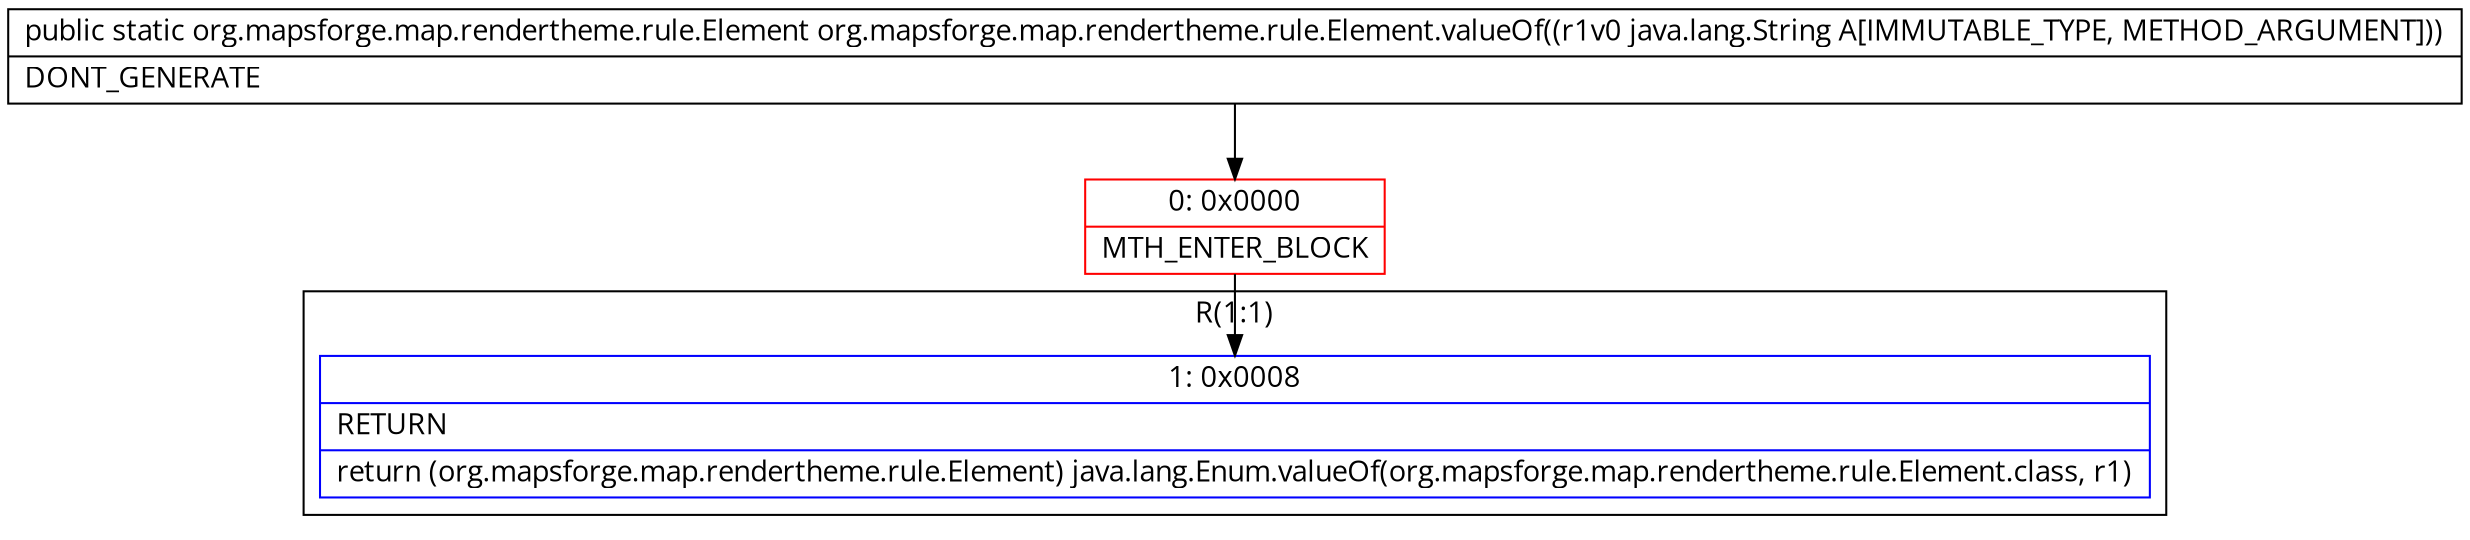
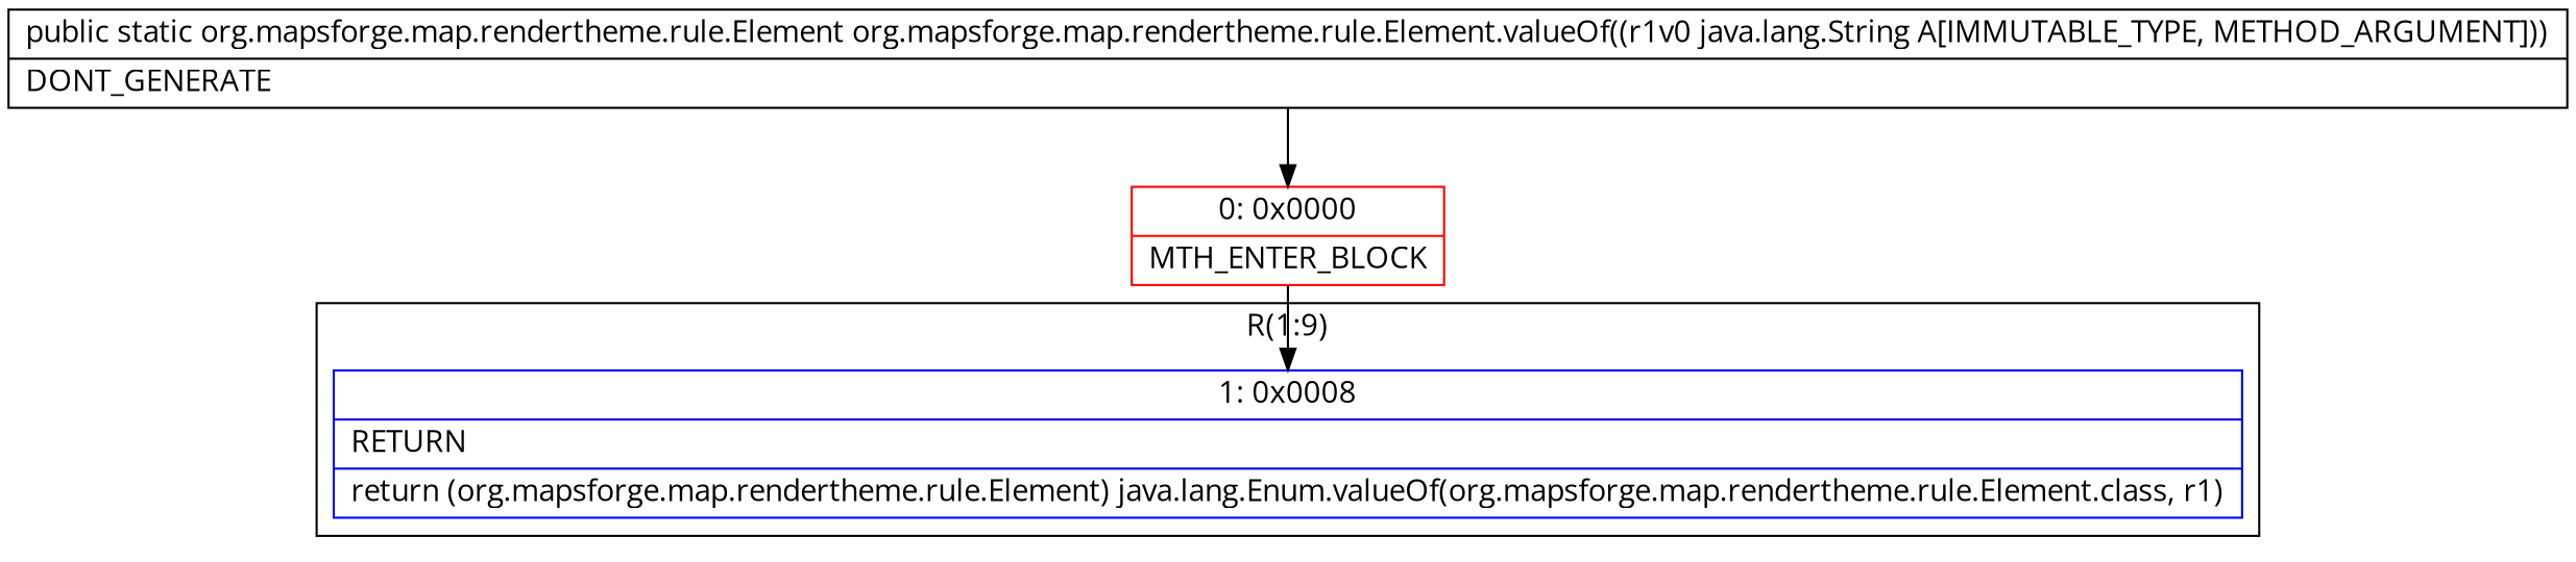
  digraph {
    fontname="Open Sans"
    node [shape=record fontname="Open Sans"]
    edge [fontname="Open Sans"]
    n1 [color=blue label="{1\:\ 0x0008|RETURN\l|return (org.mapsforge.map.rendertheme.rule.Element) java.lang.Enum.valueOf(org.mapsforge.map.rendertheme.rule.Element.class, r1)\l}"]
    n2 [color=red label="{0\:\ 0x0000|MTH_ENTER_BLOCK\l}"]
    n3 [label="{public static org.mapsforge.map.rendertheme.rule.Element org.mapsforge.map.rendertheme.rule.Element.valueOf((r1v0 java.lang.String A[IMMUTABLE_TYPE, METHOD_ARGUMENT]))  | DONT_GENERATE\l}"]
    subgraph cluster_1 {
-     label="R(1:1)"
+     label="R(1:9)"
      n1
    }
    n2 -> n1
    n3 -> n2
  }
